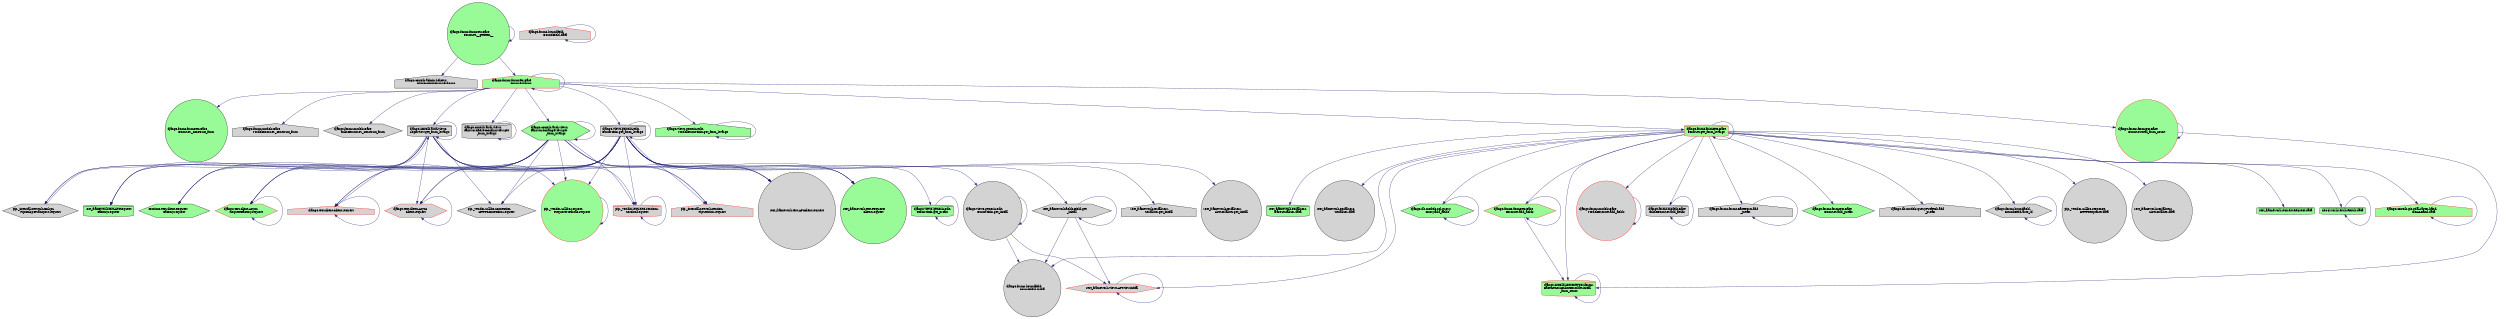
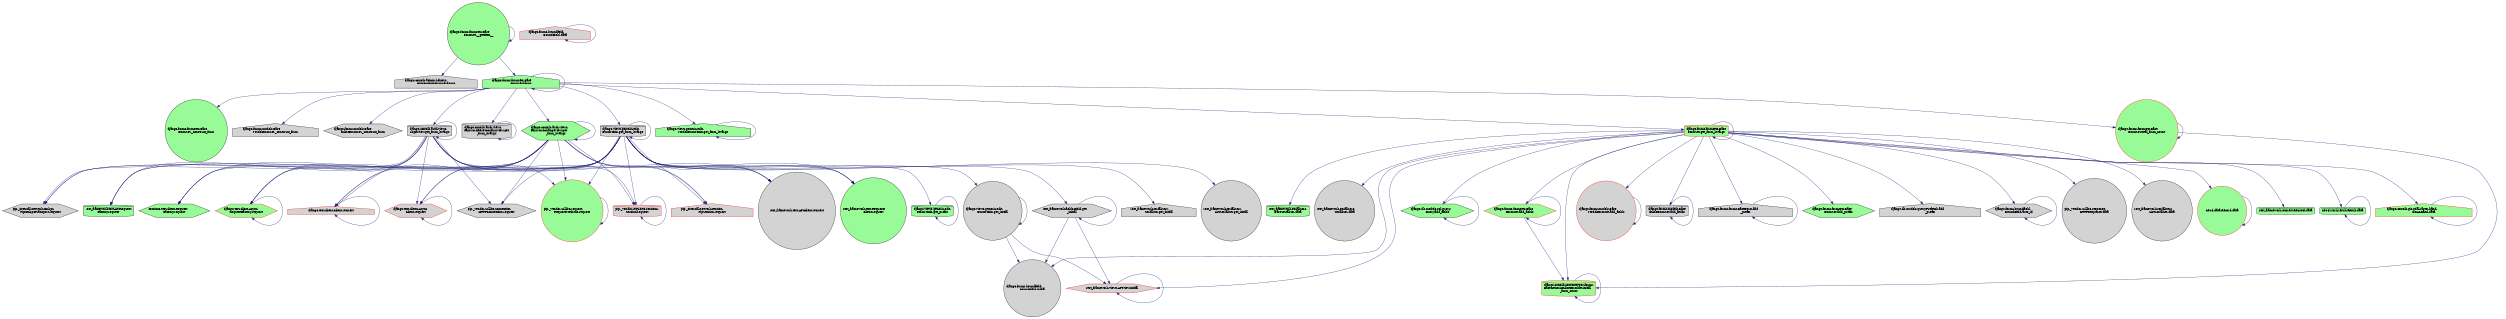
  digraph {
    fontname="DejaVu Serif"
    rankdir=TB
    node [color=black fillcolor=lightgrey fontname="DejaVu Serif" fontsize=10 shape=circle style=filled]
    edge [color=midnightblue fontname="DejaVu Serif" fontsize=10 labelfontname=Helvetica labelfontsize=10 style=solid]
    n1 [fillcolor=palegreen fontcolor=black height=0.2 label="django.forms.formsets.Base\lFormSet.__getitem__" width=0.4]
    n2 [height=0.2 label="django.contrib.admin.helpers.\lInlineAdminFormSet.forms" shape=house width=0.4]
-   n3 [color=red fillcolor=palegreen height=0.2 label="django.forms.formsets.Base\lFormSet.forms" shape=house width=0.4]
+   n3 [fillcolor=palegreen height=0.2 label="django.forms.formsets.Base\lFormSet.forms" shape=house width=0.4]
    n4 [fillcolor=palegreen height=0.2 label="django.forms.formsets.Base\lFormSet._construct_form" width=0.4]
    n5 [height=0.2 label="django.forms.models.Base\lModelFormSet._construct_form" shape=house width=0.4]
    n6 [height=0.2 label="django.forms.models.Base\lInlineFormSet._construct_form" shape=hexagon width=0.4]
    n7 [height=0.2 label="django.contrib.auth.views.\lLoginView.get_form_kwargs" shape=cylinder width=0.4]
    n8 [height=0.2 label="django.contrib.auth.views.\lPasswordResetConfirmView.get\l_form_kwargs" shape=cylinder width=0.4]
    n9 [fillcolor=palegreen height=0.2 label="django.contrib.auth.views.\lPasswordChangeView.get\l_form_kwargs" shape=hexagon width=0.4]
    n10 [height=0.2 label="django.views.generic.edit.\lFormMixin.get_form_kwargs" shape=cylinder width=0.4]
    n11 [fillcolor=palegreen height=0.2 label="django.views.generic.edit.\lModelFormMixin.get_form_kwargs" shape=house width=0.4]
    n12 [color=red fillcolor=palegreen height=0.2 label="django.forms.formsets.Base\lFormSet.get_form_kwargs" shape=cylinder width=0.4]
    n13 [color=red fillcolor=palegreen height=0.2 label="django.forms.formsets.Base\lFormSet.total_form_count" width=0.4]
    n14 [height=0.2 label="pip._internal.network.xmlrpc.\lPipXmlrpcTransport.request" shape=hexagon width=0.4]
    n15 [fillcolor=palegreen height=0.2 label="rest_framework.test.APIRequest\lFactory.request" shape=cylinder width=0.4]
    n16 [fillcolor=palegreen height=0.2 label="sessions.test.client.Request\lFactory.request" shape=hexagon width=0.4]
    n17 [color=red fillcolor=palegreen height=0.2 label="django.test.client.Async\lRequestFactory.request" shape=hexagon width=0.4]
    n18 [color=red height=0.2 label="django.test.client.Client.request" shape=house width=0.4]
    n19 [color=red height=0.2 label="django.test.client.Async\lClient.request" shape=hexagon width=0.4]
    n20 [height=0.2 label="pip._vendor.urllib3.connection.\lHTTPConnection.request" shape=hexagon width=0.4]
    n21 [color=red fillcolor=palegreen height=0.2 label="pip._vendor.urllib3.request.\lRequestMethods.request" width=0.4]
    n22 [color=red height=0.2 label="pip._vendor.requests.sessions.\lSession.request" shape=cylinder width=0.4]
    n23 [color=red height=0.2 label="pip._internal.network.session.\lPipSession.request" shape=house width=0.4]
    n24 [height=0.2 label="rest_framework.test.APIClient.request" width=0.4]
    n25 [fillcolor=palegreen height=0.2 label="rest_framework.test.Requests\lClient.request" width=0.4]
    n26 [height=0.2 label="django.views.generic.edit.\lFormMixin.get_initial" width=0.4]
    n27 [height=0.2 label="rest_framework.fields.Field.get\l_initial" shape=hexagon width=0.4]
    n28 [height=0.2 label="rest_framework.serializers.\lSerializer.get_initial" shape=house width=0.4]
    n29 [height=0.2 label="rest_framework.serializers.\lListSerializer.get_initial" width=0.4]
    n30 [fillcolor=palegreen height=0.2 label="django.views.generic.edit.\lFormMixin.get_prefix" shape=cylinder width=0.4]
    n31 [height=0.2 label="django.forms.boundfield.\lBoundField.initial" width=0.4]
    n32 [color=red height=0.2 label="rest_framework.views.APIView.initial" shape=hexagon width=0.4]
    n33 [fillcolor=palegreen height=0.2 label="django.db.models.sql.query.\lQuery.add_fields" shape=hexagon width=0.4]
    n34 [color=red fillcolor=palegreen height=0.2 label="django.forms.formsets.Base\lFormSet.add_fields" shape=hexagon width=0.4]
    n35 [color=red fillcolor=palegreen height=0.2 label="django.contrib.contenttypes.forms.\lBaseGenericInlineFormSet.initial\l_form_count" shape=cylinder width=0.4]
    n36 [color=red height=0.2 label="django.forms.models.Base\lModelFormSet.add_fields" width=0.4]
    n37 [height=0.2 label="django.forms.models.Base\lInlineFormSet.add_fields" shape=cylinder width=0.4]
    n38 [height=0.2 label="django.forms.forms.BaseForm.add\l_prefix" shape=house width=0.4]
    n39 [fillcolor=palegreen height=0.2 label="django.forms.formsets.Base\lFormSet.add_prefix" shape=hexagon width=0.4]
    n40 [height=0.2 label="django.db.models.query.Prefetch.add\l_prefix" shape=house width=0.4]
    n41 [height=0.2 label="django.forms.boundfield.\lBoundField.auto_id" shape=hexagon width=0.4]
    n42 [height=0.2 label="pip._vendor.urllib3.response.\lHTTPResponse.data" width=0.4]
    n43 [height=0.2 label="rest_framework.serializers.\lListSerializer.data" width=0.4]
+   n44 [color=red fillcolor=palegreen height=0.2 label="neo4j.data.Record.data" width=0.4]
    n45 [fillcolor=palegreen height=0.2 label="rest_framework.request.Request.data" shape=cylinder width=0.4]
    n46 [fillcolor=palegreen height=0.2 label="neo4j.work.result.Result.data" shape=cylinder width=0.4]
    n47 [color=red fillcolor=palegreen height=0.2 label="django.contrib.gis.gdal.raster.band.\lGDALBand.data" shape=house width=0.4]
    n48 [fillcolor=palegreen height=0.2 label="rest_framework.serializers.\lBaseSerializer.data" shape=cylinder width=0.4]
    n49 [height=0.2 label="rest_framework.serializers.\lSerializer.data" width=0.4]
    n50 [color=red height=0.2 label="django.forms.boundfield.\lBoundField.data" shape=house width=0.4]
    n1 -> n1
    n1 -> n2
    n1 -> n3
    n3 -> n3
    n3 -> n4
    n3 -> n5
    n3 -> n6
    n3 -> n7
    n3 -> n8
    n3 -> n9
    n3 -> n10
    n3 -> n11
    n3 -> n12
    n3 -> n13
    n7 -> n7
-   n14 -> n7
+   n7 -> n14
    n7 -> n15
    n7 -> n16
    n7 -> n17
    n7 -> n18
    n7 -> n19
    n7 -> n20
    n7 -> n21
    n7 -> n22
    n7 -> n23
    n7 -> n24
    n7 -> n25
    n8 -> n8
    n9 -> n9
    n9 -> n14
    n9 -> n15
    n9 -> n16
    n9 -> n17
    n9 -> n18
    n9 -> n19
    n9 -> n20
    n9 -> n21
    n9 -> n22
    n9 -> n23
    n9 -> n24
    n9 -> n25
    n10 -> n10
    n10 -> n14
    n10 -> n15
    n10 -> n16
    n10 -> n17
    n10 -> n18
    n10 -> n19
    n10 -> n20
    n10 -> n21
    n10 -> n22
    n10 -> n23
    n10 -> n24
    n10 -> n25
    n10 -> n26
    n10 -> n27
    n10 -> n28
    n10 -> n29
    n10 -> n30
    n11 -> n11
    n12 -> n12
    n12 -> n31
    n12 -> n32
    n12 -> n33
    n12 -> n34
    n12 -> n35
    n12 -> n36
    n12 -> n37
    n12 -> n38
    n12 -> n39
    n12 -> n40
    n12 -> n41
    n12 -> n42
    n12 -> n43
+   n12 -> n44
    n12 -> n45
    n12 -> n46
    n12 -> n47
    n12 -> n48
    n12 -> n49
    n13 -> n13
    n13 -> n35
    n17 -> n17
    n18 -> n18
    n19 -> n19
    n21 -> n21
    n22 -> n22
    n26 -> n26
    n26 -> n31
    n26 -> n32
    n27 -> n27
    n27 -> n31
    n27 -> n32
    n30 -> n30
    n32 -> n32
    n33 -> n33
    n34 -> n34
    n34 -> n35
    n35 -> n35
    n36 -> n36
    n37 -> n37
    n38 -> n38
    n41 -> n41
+   n44 -> n44
    n46 -> n46
    n47 -> n47
    n50 -> n50
  }
